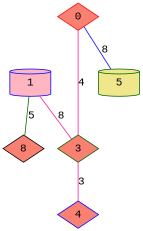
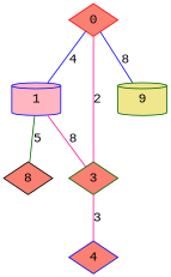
  graph {
    fontname="Liberation Mono"
    node [color=blue fillcolor=salmon fontname="Liberation Mono" shape=diamond style=filled weight=1]
    edge [color=deeppink fontname="Liberation Mono"]
    0 [color=red]
    1 [fillcolor=lightpink shape=cylinder]
    3 [color=darkgreen]
-   5 [color=darkgreen fillcolor=khaki shape=cylinder weight=4]
+   5 [color=darkgreen fillcolor=khaki shape=cylinder weight=4 label=9]
    n5 [color=black label=8]
    4
-   0 -- 3 [label=4]
+   0 -- 1 [color=blue label=4]
+   0 -- 3 [label=2]
    0 -- 5 [color=blue label=8]
    1 -- 3 [label=8]
    1 -- n5 [color=darkgreen label=5]
    3 -- 4 [label=3]
  }
